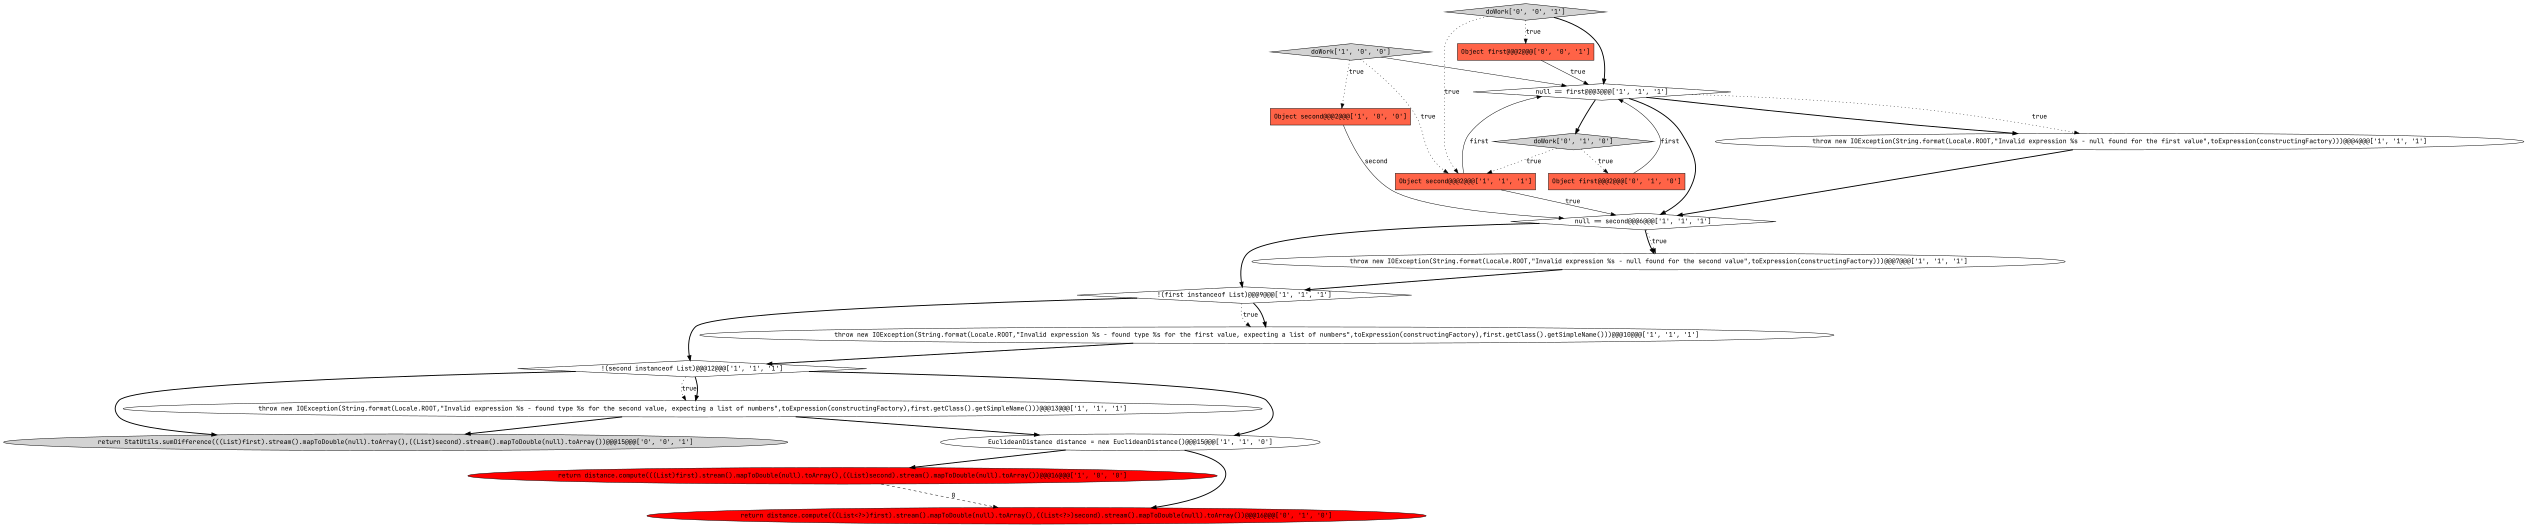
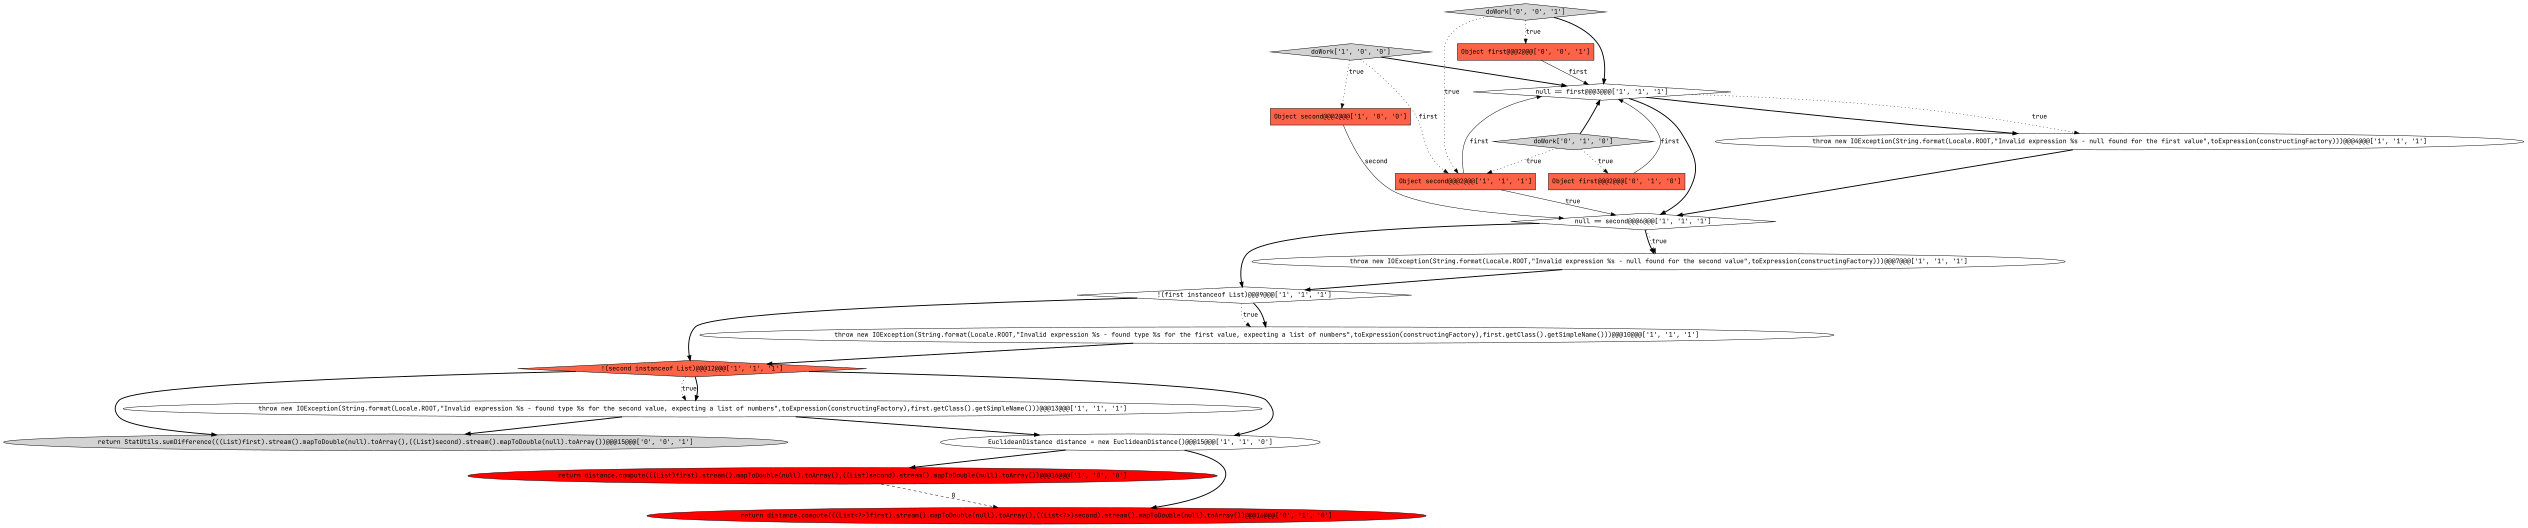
  digraph {
    fontname="JetBrains Mono"
    node [fillcolor=white fontname="JetBrains Mono" shape=ellipse style=filled]
    edge [fontname="JetBrains Mono" style=bold]
    n1 [fillcolor=lightgray label="return StatUtils.sumDifference(((List)first).stream().mapToDouble(null).toArray(),((List)second).stream().mapToDouble(null).toArray())@@@15@@@['0', '0', '1']"]
    n2 [label="null == second@@@6@@@['1', '1', '1']" shape=diamond]
    n3 [label="!(first instanceof List)@@@9@@@['1', '1', '1']" shape=diamond]
    n4 [label="throw new IOException(String.format(Locale.ROOT,\"Invalid expression %s - null found for the second value\",toExpression(constructingFactory)))@@@7@@@['1', '1', '1']"]
-   n5 [label="!(second instanceof List)@@@12@@@['1', '1', '1']" shape=diamond]
+   n5 [fillcolor=tomato label="!(second instanceof List)@@@12@@@['1', '1', '1']" shape=diamond]
    n6 [label="throw new IOException(String.format(Locale.ROOT,\"Invalid expression %s - found type %s for the first value, expecting a list of numbers\",toExpression(constructingFactory),first.getClass().getSimpleName()))@@@10@@@['1', '1', '1']"]
    n7 [fillcolor=tomato label="Object first@@@2@@@['0', '0', '1']" shape=box]
    n8 [label="null == first@@@3@@@['1', '1', '1']" shape=diamond]
    n9 [label="throw new IOException(String.format(Locale.ROOT,\"Invalid expression %s - null found for the first value\",toExpression(constructingFactory)))@@@4@@@['1', '1', '1']"]
    n10 [label="throw new IOException(String.format(Locale.ROOT,\"Invalid expression %s - found type %s for the second value, expecting a list of numbers\",toExpression(constructingFactory),first.getClass().getSimpleName()))@@@13@@@['1', '1', '1']"]
    n11 [label="EuclideanDistance distance = new EuclideanDistance()@@@15@@@['1', '1', '0']"]
    n12 [fillcolor=red label="return distance.compute(((List)first).stream().mapToDouble(null).toArray(),((List)second).stream().mapToDouble(null).toArray())@@@16@@@['1', '0', '0']"]
    n13 [fillcolor=red label="return distance.compute(((List<?>)first).stream().mapToDouble(null).toArray(),((List<?>)second).stream().mapToDouble(null).toArray())@@@16@@@['0', '1', '0']"]
    n14 [fillcolor=lightgray label="doWork['0', '1', '0']" shape=diamond]
    n15 [fillcolor=tomato label="Object first@@@2@@@['0', '1', '0']" shape=box]
    n16 [fillcolor=tomato label="Object second@@@2@@@['1', '1', '1']" shape=box]
    n17 [fillcolor=tomato label="Object second@@@2@@@['1', '0', '0']" shape=box]
    n18 [fillcolor=lightgray label="doWork['1', '0', '0']" shape=diamond]
    n19 [fillcolor=lightgray label="doWork['0', '0', '1']" shape=diamond]
    n2 -> n3
    n2 -> n4 [label=true style=dotted]
    n2 -> n4
    n3 -> n5
    n3 -> n6
    n3 -> n6 [label=true style=dotted]
    n4 -> n3
    n5 -> n1
    n5 -> n10 [label=true style=dotted]
    n5 -> n10
    n5 -> n11
    n6 -> n5
-   n7 -> n8 [label=true style=solid]
+   n7 -> n8 [label=first style=solid]
    n8 -> n2
    n8 -> n9 [label=true style=dotted]
    n8 -> n9
    n9 -> n2
    n10 -> n1
    n10 -> n11
    n11 -> n12
    n11 -> n13
    n12 -> n13 [label=0 style=dashed]
-   n8 -> n14
+   n14 -> n8
    n14 -> n15 [label=true style=dotted]
    n14 -> n16 [label=true style=dotted]
    n15 -> n8 [label=first style=solid]
    n16 -> n2 [label=true style=solid]
    n16 -> n8 [label=first style=solid]
    n17 -> n2 [label=second style=solid]
-   n18 -> n8 [style=solid]
-   n18 -> n16 [label=true style=dotted]
+   n18 -> n8
+   n18 -> n16 [label=first style=dotted]
    n18 -> n17 [label=true style=dotted]
    n19 -> n7 [label=true style=dotted]
    n19 -> n8
    n19 -> n16 [label=true style=dotted]
  }
